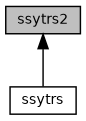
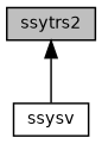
  digraph {
    rankdir=TB
    node [color=black fontname=Helvetica fontsize=10 shape=record style=filled]
    n1 [fillcolor=grey75 fontcolor=black height=0.2 label=ssytrs2 width=0.4]
-   n2 [fillcolor=white height=0.2 label=ssytrs width=0.4]
+   n2 [fillcolor=white height=0.2 label=ssysv width=0.4]
    n1 -> n2 [color=black dir=back fontname=Helvetica fontsize=10 labelfontname=Helvetica labelfontsize=10 style=solid]
  }
